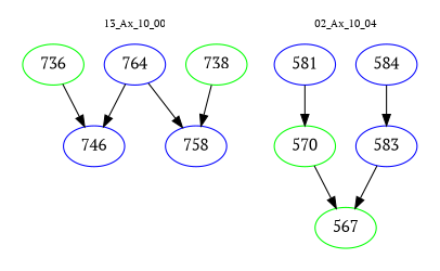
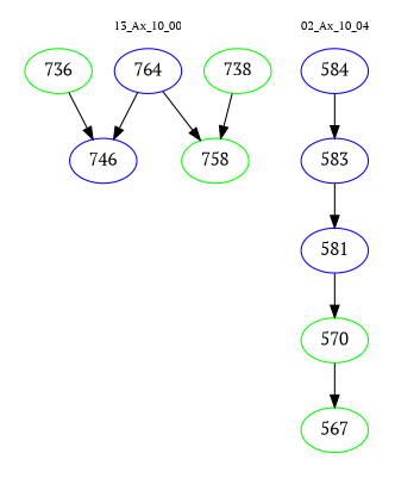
  digraph {
    fontname="PT Serif"
    node [color=blue fontname="PT Serif"]
    edge [color=black fontname="PT Serif"]
    n1 [color=green label=738]
-   n2 [label=758]
+   n2 [color=green label=758]
    n3 [label=764]
    n4 [label=746]
    n5 [color=green label=736]
    n6 [label=584]
    n7 [label=583]
    n8 [label=581]
    n9 [color=green label=570]
    n10 [color=green label=567]
    subgraph cluster_1 {
      color=white
      fontsize=10
      label="13_Ax_10_00"
      n1
      n2
      n3
      n4
      n5
    }
    subgraph cluster_2 {
      color=white
      fontsize=10
      label="02_Ax_10_04"
      n6
      n7
      n8
      n9
      n10
    }
    n1 -> n2
    n3 -> n2
    n3 -> n4
    n5 -> n4
    n6 -> n7
-   n7 -> n10
+   n7 -> n8
    n8 -> n9
    n9 -> n10
  }
